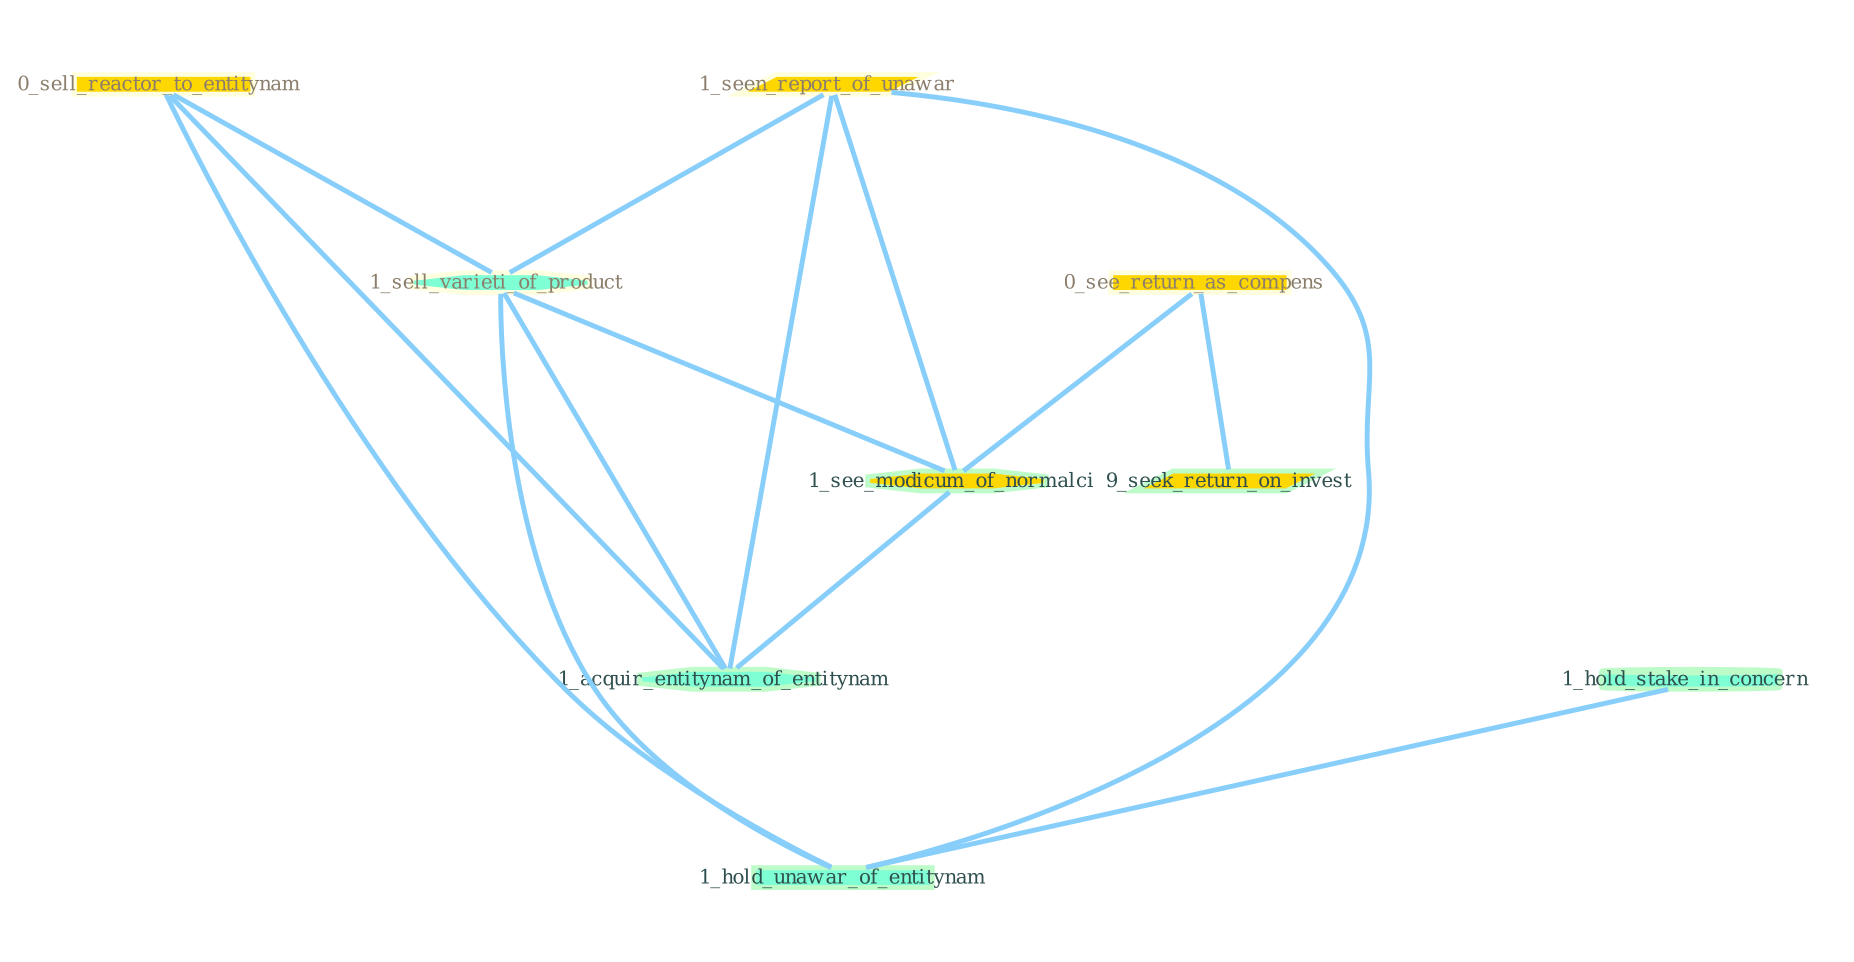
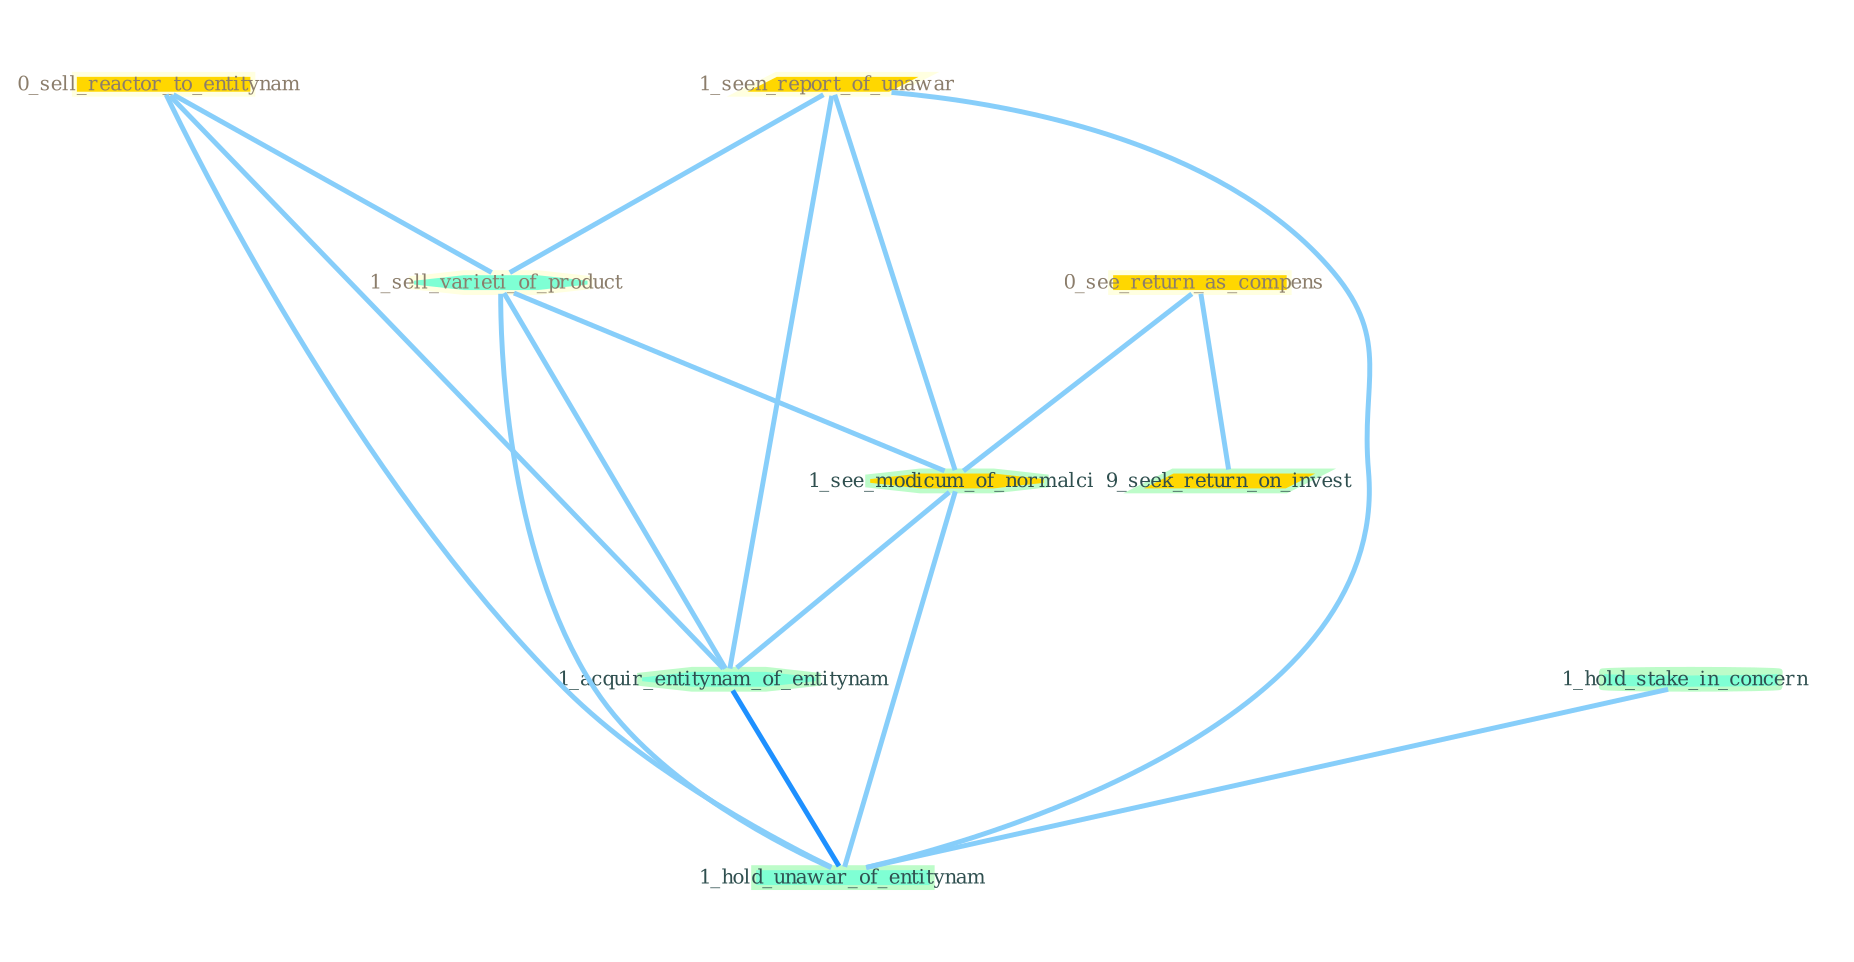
  graph {
    node [color="#BDFCC9" fillcolor=gold fixedsize=true fontcolor="#2f4f4f" fontsize=4 shape=box style=filled]
    edge [color="#87cefa" w=1]
    "0_sell_reactor_to_entitynam " [color="#ffffe0" fontcolor="#8b7d6b" height=.06 width=.5]
    "0_see_return_as_compens " [color="#ffffe0" fontcolor="#8b7d6b" height=.06 width=.5]
    "1_seen_report_of_unawar " [color="#ffffe0" fontcolor="#8b7d6b" height=.06 shape=parallelogram width=.5]
    "1_sell_varieti_of_product " [color="#ffffe0" fillcolor=aquamarine fontcolor="#8b7d6b" height=.06 shape=octagon width=.5]
    "1_acquir_entitynam_of_entitynam " [fillcolor=aquamarine height=.06 shape=octagon width=.5]
    n6 [fillcolor=aquamarine height=.06 label="1_hold_unawar_of_entitynam" width=.5]
    n7 [height=.06 label="9_seek_return_on_invest" shape=parallelogram width=.5]
    "1_see_modicum_of_normalci " [height=.06 shape=octagon width=.5]
    "1_hold_stake_in_concern " [fillcolor=aquamarine height=.06 shape=cylinder width=.5]
    subgraph sub_1 {
      "0_sell_reactor_to_entitynam "
      "0_see_return_as_compens "
      "1_seen_report_of_unawar "
      "1_sell_varieti_of_product "
    }
    subgraph sub_2 {
    }
    "0_sell_reactor_to_entitynam " -- "1_sell_varieti_of_product "
    "0_sell_reactor_to_entitynam " -- "1_acquir_entitynam_of_entitynam "
    "0_sell_reactor_to_entitynam " -- n6
    "0_see_return_as_compens " -- n7
    "0_see_return_as_compens " -- "1_see_modicum_of_normalci "
    "1_seen_report_of_unawar " -- "1_sell_varieti_of_product "
    "1_seen_report_of_unawar " -- "1_acquir_entitynam_of_entitynam "
    "1_seen_report_of_unawar " -- n6
    "1_seen_report_of_unawar " -- "1_see_modicum_of_normalci "
    "1_sell_varieti_of_product " -- "1_acquir_entitynam_of_entitynam "
    "1_sell_varieti_of_product " -- n6
    "1_sell_varieti_of_product " -- "1_see_modicum_of_normalci "
+   "1_acquir_entitynam_of_entitynam " -- n6 [color="#1e90ff" w=2]
    "1_see_modicum_of_normalci " -- "1_acquir_entitynam_of_entitynam "
+   "1_see_modicum_of_normalci " -- n6
    "1_hold_stake_in_concern " -- n6
  }
